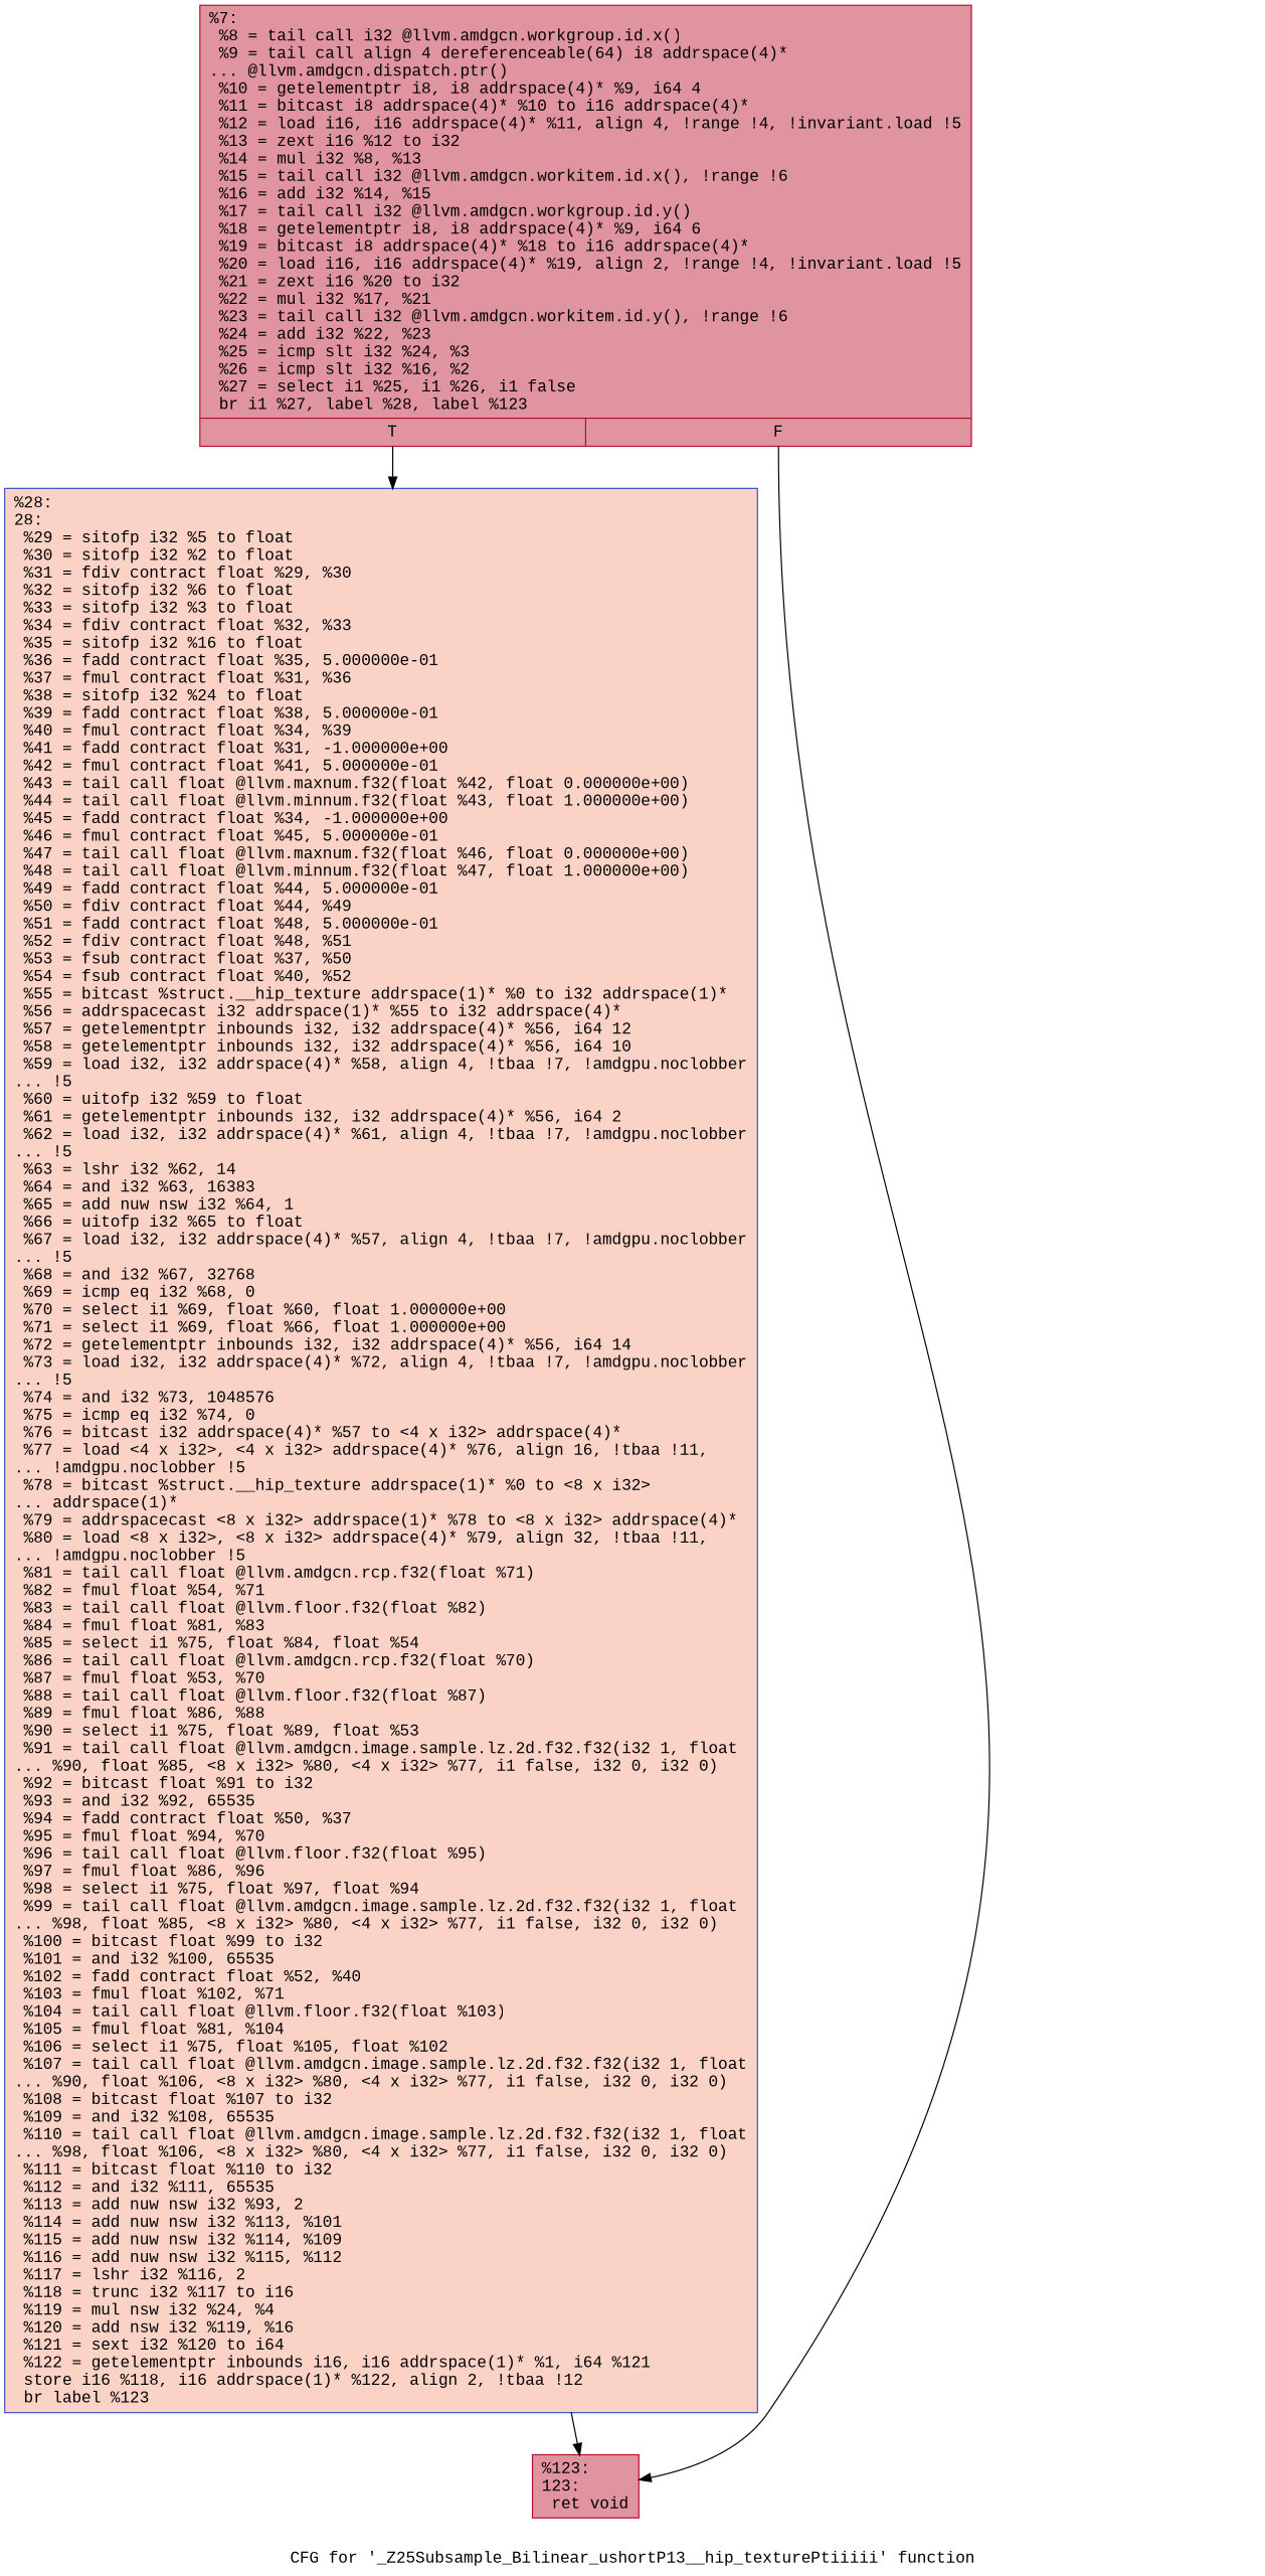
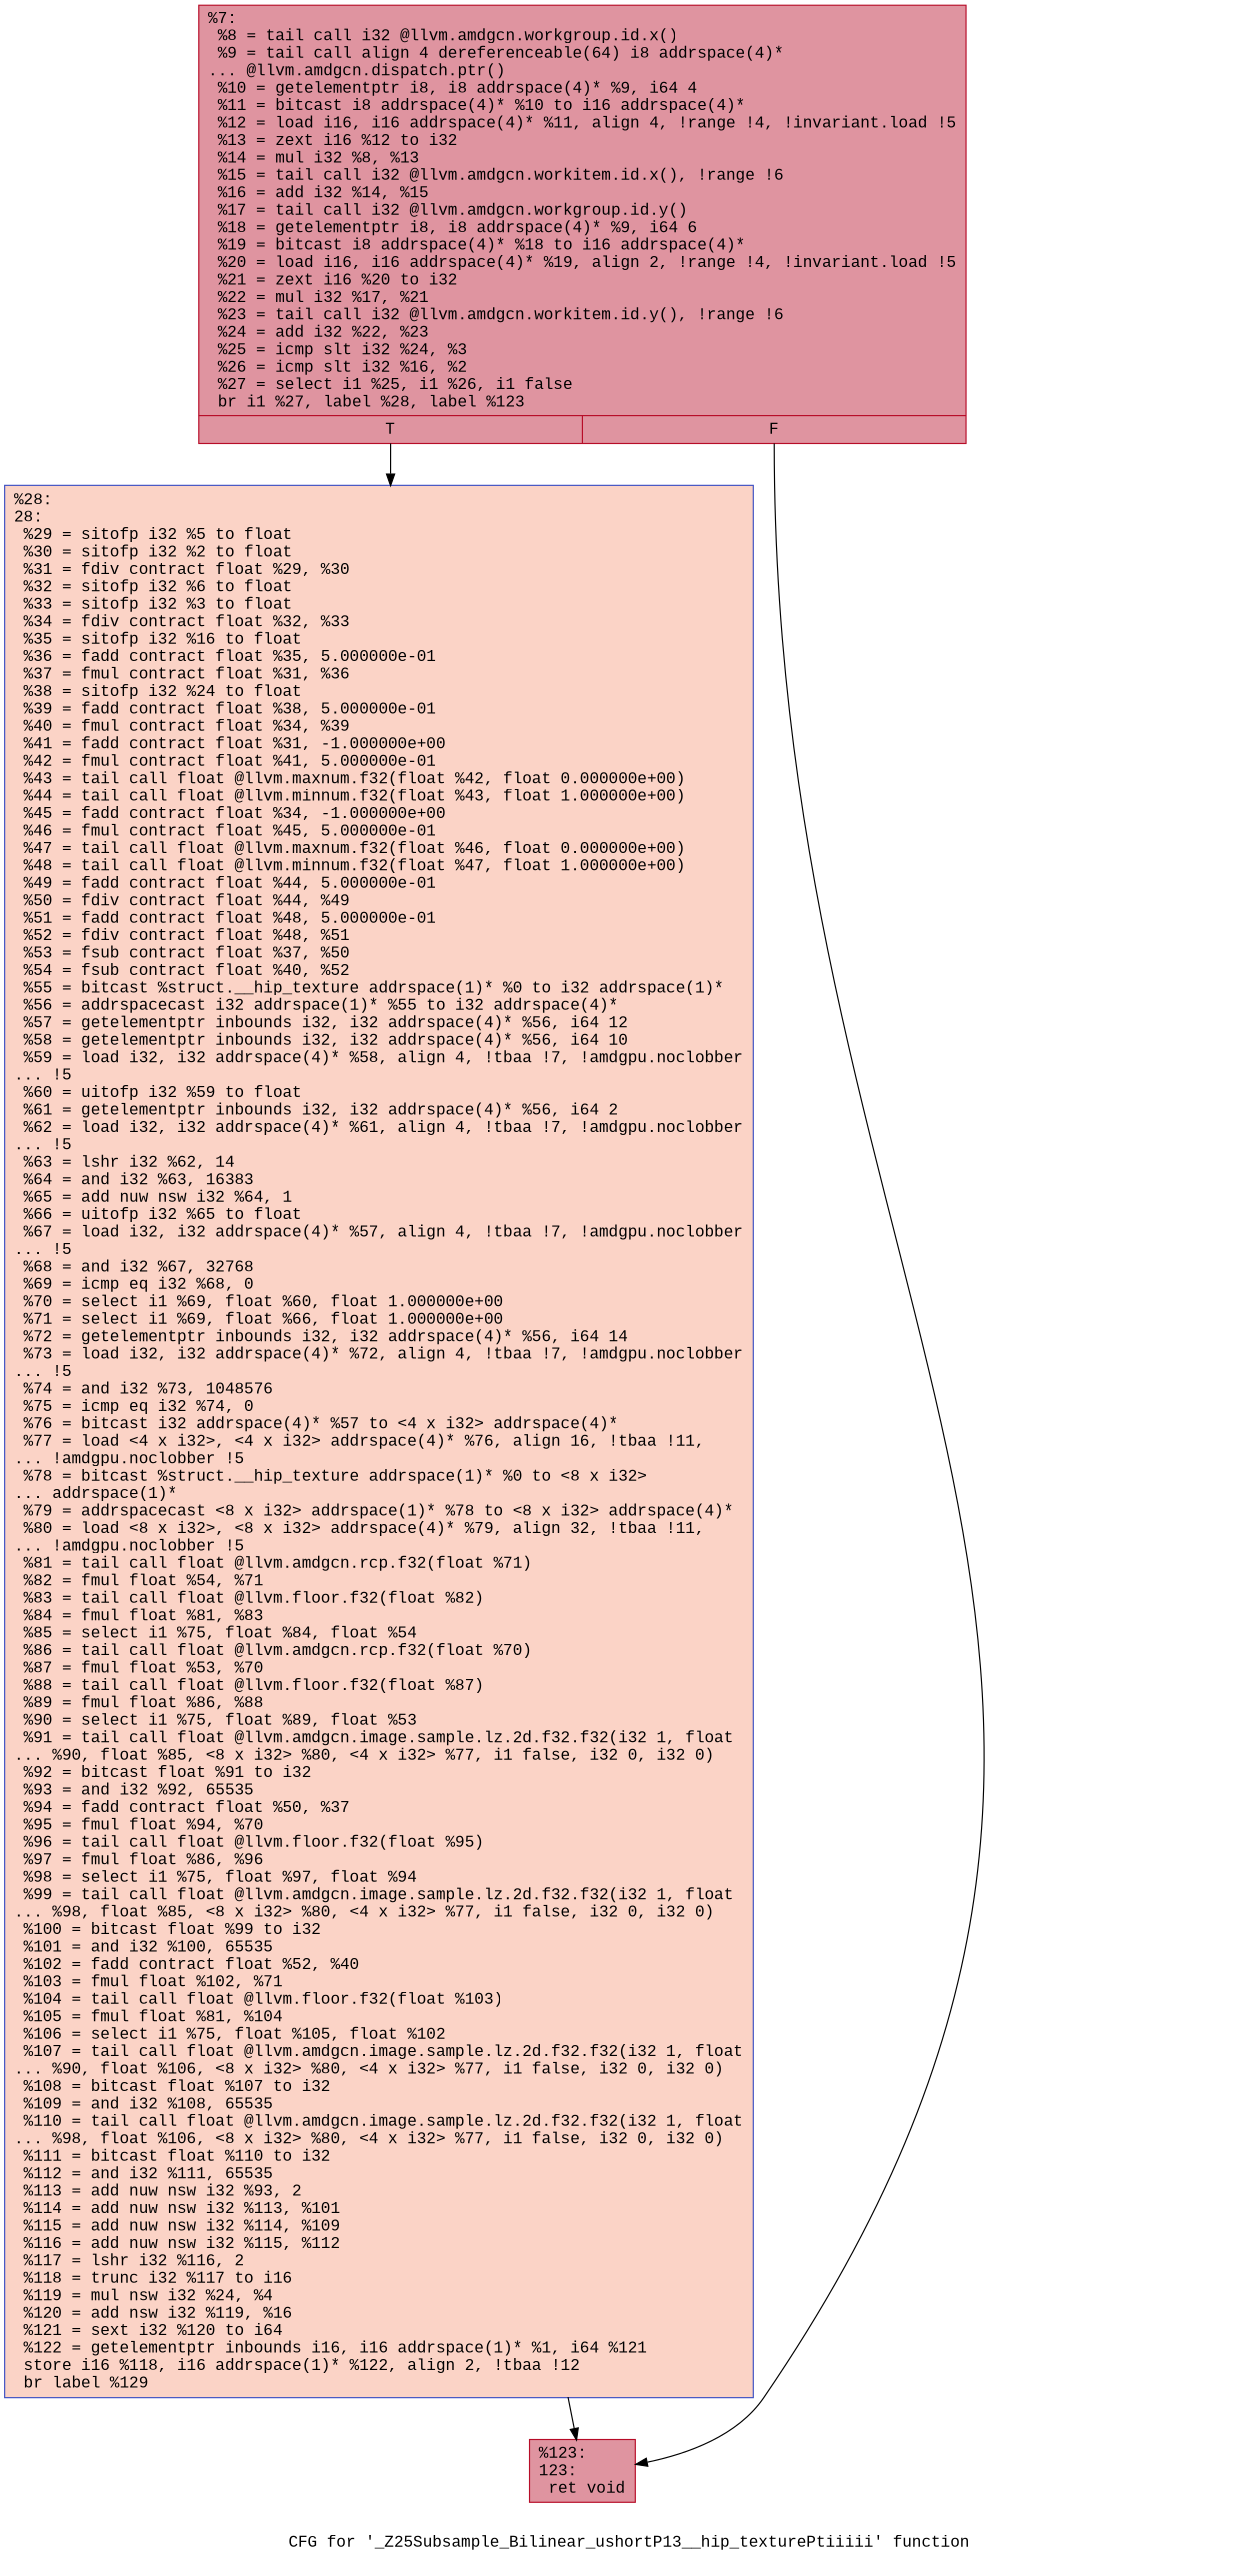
  digraph {
    label="CFG for '_Z25Subsample_Bilinear_ushortP13__hip_texturePtiiiii' function"
    fontname="Liberation Mono"
    node [color="#b70d28ff" fillcolor="#b70d2870" shape=record style=filled fontname="Liberation Mono"]
    edge [fontname="Liberation Mono"]
    n1 [label="{%7:\l  %8 = tail call i32 @llvm.amdgcn.workgroup.id.x()\l  %9 = tail call align 4 dereferenceable(64) i8 addrspace(4)*\l... @llvm.amdgcn.dispatch.ptr()\l  %10 = getelementptr i8, i8 addrspace(4)* %9, i64 4\l  %11 = bitcast i8 addrspace(4)* %10 to i16 addrspace(4)*\l  %12 = load i16, i16 addrspace(4)* %11, align 4, !range !4, !invariant.load !5\l  %13 = zext i16 %12 to i32\l  %14 = mul i32 %8, %13\l  %15 = tail call i32 @llvm.amdgcn.workitem.id.x(), !range !6\l  %16 = add i32 %14, %15\l  %17 = tail call i32 @llvm.amdgcn.workgroup.id.y()\l  %18 = getelementptr i8, i8 addrspace(4)* %9, i64 6\l  %19 = bitcast i8 addrspace(4)* %18 to i16 addrspace(4)*\l  %20 = load i16, i16 addrspace(4)* %19, align 2, !range !4, !invariant.load !5\l  %21 = zext i16 %20 to i32\l  %22 = mul i32 %17, %21\l  %23 = tail call i32 @llvm.amdgcn.workitem.id.y(), !range !6\l  %24 = add i32 %22, %23\l  %25 = icmp slt i32 %24, %3\l  %26 = icmp slt i32 %16, %2\l  %27 = select i1 %25, i1 %26, i1 false\l  br i1 %27, label %28, label %123\l|{<s0>T|<s1>F}}"]
-   n2 [color="#3d50c3ff" fillcolor="#f59c7d70" label="{%28:\l28:                                               \l  %29 = sitofp i32 %5 to float\l  %30 = sitofp i32 %2 to float\l  %31 = fdiv contract float %29, %30\l  %32 = sitofp i32 %6 to float\l  %33 = sitofp i32 %3 to float\l  %34 = fdiv contract float %32, %33\l  %35 = sitofp i32 %16 to float\l  %36 = fadd contract float %35, 5.000000e-01\l  %37 = fmul contract float %31, %36\l  %38 = sitofp i32 %24 to float\l  %39 = fadd contract float %38, 5.000000e-01\l  %40 = fmul contract float %34, %39\l  %41 = fadd contract float %31, -1.000000e+00\l  %42 = fmul contract float %41, 5.000000e-01\l  %43 = tail call float @llvm.maxnum.f32(float %42, float 0.000000e+00)\l  %44 = tail call float @llvm.minnum.f32(float %43, float 1.000000e+00)\l  %45 = fadd contract float %34, -1.000000e+00\l  %46 = fmul contract float %45, 5.000000e-01\l  %47 = tail call float @llvm.maxnum.f32(float %46, float 0.000000e+00)\l  %48 = tail call float @llvm.minnum.f32(float %47, float 1.000000e+00)\l  %49 = fadd contract float %44, 5.000000e-01\l  %50 = fdiv contract float %44, %49\l  %51 = fadd contract float %48, 5.000000e-01\l  %52 = fdiv contract float %48, %51\l  %53 = fsub contract float %37, %50\l  %54 = fsub contract float %40, %52\l  %55 = bitcast %struct.__hip_texture addrspace(1)* %0 to i32 addrspace(1)*\l  %56 = addrspacecast i32 addrspace(1)* %55 to i32 addrspace(4)*\l  %57 = getelementptr inbounds i32, i32 addrspace(4)* %56, i64 12\l  %58 = getelementptr inbounds i32, i32 addrspace(4)* %56, i64 10\l  %59 = load i32, i32 addrspace(4)* %58, align 4, !tbaa !7, !amdgpu.noclobber\l... !5\l  %60 = uitofp i32 %59 to float\l  %61 = getelementptr inbounds i32, i32 addrspace(4)* %56, i64 2\l  %62 = load i32, i32 addrspace(4)* %61, align 4, !tbaa !7, !amdgpu.noclobber\l... !5\l  %63 = lshr i32 %62, 14\l  %64 = and i32 %63, 16383\l  %65 = add nuw nsw i32 %64, 1\l  %66 = uitofp i32 %65 to float\l  %67 = load i32, i32 addrspace(4)* %57, align 4, !tbaa !7, !amdgpu.noclobber\l... !5\l  %68 = and i32 %67, 32768\l  %69 = icmp eq i32 %68, 0\l  %70 = select i1 %69, float %60, float 1.000000e+00\l  %71 = select i1 %69, float %66, float 1.000000e+00\l  %72 = getelementptr inbounds i32, i32 addrspace(4)* %56, i64 14\l  %73 = load i32, i32 addrspace(4)* %72, align 4, !tbaa !7, !amdgpu.noclobber\l... !5\l  %74 = and i32 %73, 1048576\l  %75 = icmp eq i32 %74, 0\l  %76 = bitcast i32 addrspace(4)* %57 to \<4 x i32\> addrspace(4)*\l  %77 = load \<4 x i32\>, \<4 x i32\> addrspace(4)* %76, align 16, !tbaa !11,\l... !amdgpu.noclobber !5\l  %78 = bitcast %struct.__hip_texture addrspace(1)* %0 to \<8 x i32\>\l... addrspace(1)*\l  %79 = addrspacecast \<8 x i32\> addrspace(1)* %78 to \<8 x i32\> addrspace(4)*\l  %80 = load \<8 x i32\>, \<8 x i32\> addrspace(4)* %79, align 32, !tbaa !11,\l... !amdgpu.noclobber !5\l  %81 = tail call float @llvm.amdgcn.rcp.f32(float %71)\l  %82 = fmul float %54, %71\l  %83 = tail call float @llvm.floor.f32(float %82)\l  %84 = fmul float %81, %83\l  %85 = select i1 %75, float %84, float %54\l  %86 = tail call float @llvm.amdgcn.rcp.f32(float %70)\l  %87 = fmul float %53, %70\l  %88 = tail call float @llvm.floor.f32(float %87)\l  %89 = fmul float %86, %88\l  %90 = select i1 %75, float %89, float %53\l  %91 = tail call float @llvm.amdgcn.image.sample.lz.2d.f32.f32(i32 1, float\l... %90, float %85, \<8 x i32\> %80, \<4 x i32\> %77, i1 false, i32 0, i32 0)\l  %92 = bitcast float %91 to i32\l  %93 = and i32 %92, 65535\l  %94 = fadd contract float %50, %37\l  %95 = fmul float %94, %70\l  %96 = tail call float @llvm.floor.f32(float %95)\l  %97 = fmul float %86, %96\l  %98 = select i1 %75, float %97, float %94\l  %99 = tail call float @llvm.amdgcn.image.sample.lz.2d.f32.f32(i32 1, float\l... %98, float %85, \<8 x i32\> %80, \<4 x i32\> %77, i1 false, i32 0, i32 0)\l  %100 = bitcast float %99 to i32\l  %101 = and i32 %100, 65535\l  %102 = fadd contract float %52, %40\l  %103 = fmul float %102, %71\l  %104 = tail call float @llvm.floor.f32(float %103)\l  %105 = fmul float %81, %104\l  %106 = select i1 %75, float %105, float %102\l  %107 = tail call float @llvm.amdgcn.image.sample.lz.2d.f32.f32(i32 1, float\l... %90, float %106, \<8 x i32\> %80, \<4 x i32\> %77, i1 false, i32 0, i32 0)\l  %108 = bitcast float %107 to i32\l  %109 = and i32 %108, 65535\l  %110 = tail call float @llvm.amdgcn.image.sample.lz.2d.f32.f32(i32 1, float\l... %98, float %106, \<8 x i32\> %80, \<4 x i32\> %77, i1 false, i32 0, i32 0)\l  %111 = bitcast float %110 to i32\l  %112 = and i32 %111, 65535\l  %113 = add nuw nsw i32 %93, 2\l  %114 = add nuw nsw i32 %113, %101\l  %115 = add nuw nsw i32 %114, %109\l  %116 = add nuw nsw i32 %115, %112\l  %117 = lshr i32 %116, 2\l  %118 = trunc i32 %117 to i16\l  %119 = mul nsw i32 %24, %4\l  %120 = add nsw i32 %119, %16\l  %121 = sext i32 %120 to i64\l  %122 = getelementptr inbounds i16, i16 addrspace(1)* %1, i64 %121\l  store i16 %118, i16 addrspace(1)* %122, align 2, !tbaa !12\l  br label %123\l}"]
+   n2 [color="#3d50c3ff" fillcolor="#f59c7d70" label="{%28:\l28:                                               \l  %29 = sitofp i32 %5 to float\l  %30 = sitofp i32 %2 to float\l  %31 = fdiv contract float %29, %30\l  %32 = sitofp i32 %6 to float\l  %33 = sitofp i32 %3 to float\l  %34 = fdiv contract float %32, %33\l  %35 = sitofp i32 %16 to float\l  %36 = fadd contract float %35, 5.000000e-01\l  %37 = fmul contract float %31, %36\l  %38 = sitofp i32 %24 to float\l  %39 = fadd contract float %38, 5.000000e-01\l  %40 = fmul contract float %34, %39\l  %41 = fadd contract float %31, -1.000000e+00\l  %42 = fmul contract float %41, 5.000000e-01\l  %43 = tail call float @llvm.maxnum.f32(float %42, float 0.000000e+00)\l  %44 = tail call float @llvm.minnum.f32(float %43, float 1.000000e+00)\l  %45 = fadd contract float %34, -1.000000e+00\l  %46 = fmul contract float %45, 5.000000e-01\l  %47 = tail call float @llvm.maxnum.f32(float %46, float 0.000000e+00)\l  %48 = tail call float @llvm.minnum.f32(float %47, float 1.000000e+00)\l  %49 = fadd contract float %44, 5.000000e-01\l  %50 = fdiv contract float %44, %49\l  %51 = fadd contract float %48, 5.000000e-01\l  %52 = fdiv contract float %48, %51\l  %53 = fsub contract float %37, %50\l  %54 = fsub contract float %40, %52\l  %55 = bitcast %struct.__hip_texture addrspace(1)* %0 to i32 addrspace(1)*\l  %56 = addrspacecast i32 addrspace(1)* %55 to i32 addrspace(4)*\l  %57 = getelementptr inbounds i32, i32 addrspace(4)* %56, i64 12\l  %58 = getelementptr inbounds i32, i32 addrspace(4)* %56, i64 10\l  %59 = load i32, i32 addrspace(4)* %58, align 4, !tbaa !7, !amdgpu.noclobber\l... !5\l  %60 = uitofp i32 %59 to float\l  %61 = getelementptr inbounds i32, i32 addrspace(4)* %56, i64 2\l  %62 = load i32, i32 addrspace(4)* %61, align 4, !tbaa !7, !amdgpu.noclobber\l... !5\l  %63 = lshr i32 %62, 14\l  %64 = and i32 %63, 16383\l  %65 = add nuw nsw i32 %64, 1\l  %66 = uitofp i32 %65 to float\l  %67 = load i32, i32 addrspace(4)* %57, align 4, !tbaa !7, !amdgpu.noclobber\l... !5\l  %68 = and i32 %67, 32768\l  %69 = icmp eq i32 %68, 0\l  %70 = select i1 %69, float %60, float 1.000000e+00\l  %71 = select i1 %69, float %66, float 1.000000e+00\l  %72 = getelementptr inbounds i32, i32 addrspace(4)* %56, i64 14\l  %73 = load i32, i32 addrspace(4)* %72, align 4, !tbaa !7, !amdgpu.noclobber\l... !5\l  %74 = and i32 %73, 1048576\l  %75 = icmp eq i32 %74, 0\l  %76 = bitcast i32 addrspace(4)* %57 to \<4 x i32\> addrspace(4)*\l  %77 = load \<4 x i32\>, \<4 x i32\> addrspace(4)* %76, align 16, !tbaa !11,\l... !amdgpu.noclobber !5\l  %78 = bitcast %struct.__hip_texture addrspace(1)* %0 to \<8 x i32\>\l... addrspace(1)*\l  %79 = addrspacecast \<8 x i32\> addrspace(1)* %78 to \<8 x i32\> addrspace(4)*\l  %80 = load \<8 x i32\>, \<8 x i32\> addrspace(4)* %79, align 32, !tbaa !11,\l... !amdgpu.noclobber !5\l  %81 = tail call float @llvm.amdgcn.rcp.f32(float %71)\l  %82 = fmul float %54, %71\l  %83 = tail call float @llvm.floor.f32(float %82)\l  %84 = fmul float %81, %83\l  %85 = select i1 %75, float %84, float %54\l  %86 = tail call float @llvm.amdgcn.rcp.f32(float %70)\l  %87 = fmul float %53, %70\l  %88 = tail call float @llvm.floor.f32(float %87)\l  %89 = fmul float %86, %88\l  %90 = select i1 %75, float %89, float %53\l  %91 = tail call float @llvm.amdgcn.image.sample.lz.2d.f32.f32(i32 1, float\l... %90, float %85, \<8 x i32\> %80, \<4 x i32\> %77, i1 false, i32 0, i32 0)\l  %92 = bitcast float %91 to i32\l  %93 = and i32 %92, 65535\l  %94 = fadd contract float %50, %37\l  %95 = fmul float %94, %70\l  %96 = tail call float @llvm.floor.f32(float %95)\l  %97 = fmul float %86, %96\l  %98 = select i1 %75, float %97, float %94\l  %99 = tail call float @llvm.amdgcn.image.sample.lz.2d.f32.f32(i32 1, float\l... %98, float %85, \<8 x i32\> %80, \<4 x i32\> %77, i1 false, i32 0, i32 0)\l  %100 = bitcast float %99 to i32\l  %101 = and i32 %100, 65535\l  %102 = fadd contract float %52, %40\l  %103 = fmul float %102, %71\l  %104 = tail call float @llvm.floor.f32(float %103)\l  %105 = fmul float %81, %104\l  %106 = select i1 %75, float %105, float %102\l  %107 = tail call float @llvm.amdgcn.image.sample.lz.2d.f32.f32(i32 1, float\l... %90, float %106, \<8 x i32\> %80, \<4 x i32\> %77, i1 false, i32 0, i32 0)\l  %108 = bitcast float %107 to i32\l  %109 = and i32 %108, 65535\l  %110 = tail call float @llvm.amdgcn.image.sample.lz.2d.f32.f32(i32 1, float\l... %98, float %106, \<8 x i32\> %80, \<4 x i32\> %77, i1 false, i32 0, i32 0)\l  %111 = bitcast float %110 to i32\l  %112 = and i32 %111, 65535\l  %113 = add nuw nsw i32 %93, 2\l  %114 = add nuw nsw i32 %113, %101\l  %115 = add nuw nsw i32 %114, %109\l  %116 = add nuw nsw i32 %115, %112\l  %117 = lshr i32 %116, 2\l  %118 = trunc i32 %117 to i16\l  %119 = mul nsw i32 %24, %4\l  %120 = add nsw i32 %119, %16\l  %121 = sext i32 %120 to i64\l  %122 = getelementptr inbounds i16, i16 addrspace(1)* %1, i64 %121\l  store i16 %118, i16 addrspace(1)* %122, align 2, !tbaa !12\l  br label %129\l}"]
    n3 [label="{%123:\l123:                                              \l  ret void\l}"]
    n1 -> n2 [tailport=s0]
    n1 -> n3 [tailport=s1]
    n2 -> n3
  }
